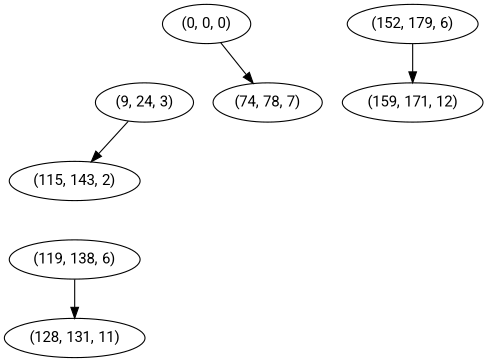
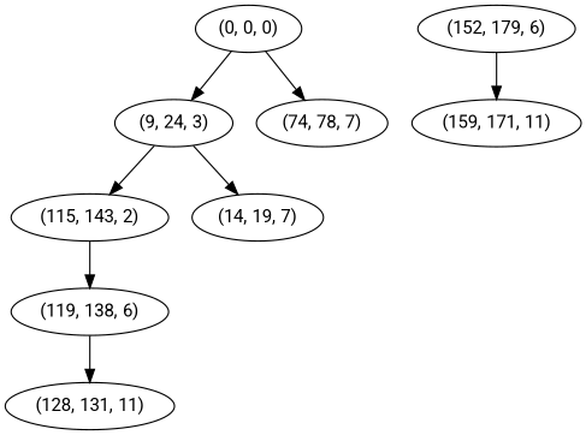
  digraph {
    fontname=Roboto
    node [fontname=Roboto]
    edge [fontname=Roboto]
    "(0, 0, 0)"
    "(9, 24, 3)"
    "(74, 78, 7)"
    "(115, 143, 2)"
+   "(14, 19, 7)"
    "(119, 138, 6)"
    "(152, 179, 6)"
-   "(159, 171, 12)"
+   "(159, 171, 12)" [label="(159, 171, 11)"]
    "(128, 131, 11)"
+   "(0, 0, 0)" -> "(9, 24, 3)"
    "(0, 0, 0)" -> "(74, 78, 7)"
    "(9, 24, 3)" -> "(115, 143, 2)"
+   "(9, 24, 3)" -> "(14, 19, 7)"
+   "(115, 143, 2)" -> "(119, 138, 6)"
    "(119, 138, 6)" -> "(128, 131, 11)"
    "(152, 179, 6)" -> "(159, 171, 12)"
  }
